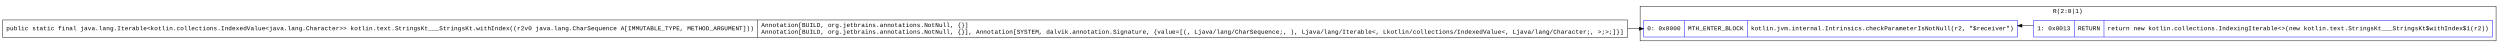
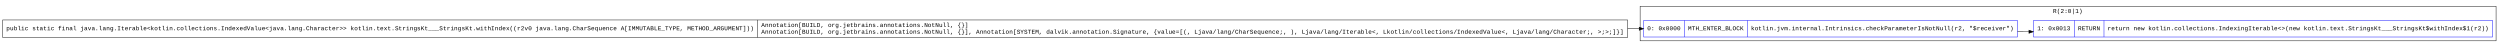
  digraph {
    rankdir=LR
    fontname="Liberation Mono"
    node [color=blue shape=record fontname="Liberation Mono"]
    edge [fontname="Liberation Mono"]
    n1 [label="{0\:\ 0x0000|MTH_ENTER_BLOCK\l|kotlin.jvm.internal.Intrinsics.checkParameterIsNotNull(r2, \"$receiver\")\l}"]
    n2 [label="{1\:\ 0x0013|RETURN\l|return new kotlin.collections.IndexingIterable\<\>(new kotlin.text.StringsKt___StringsKt$withIndex$1(r2))\l}"]
    n3 [label="{public static final java.lang.Iterable\<kotlin.collections.IndexedValue\<java.lang.Character\>\> kotlin.text.StringsKt___StringsKt.withIndex((r2v0 java.lang.CharSequence A[IMMUTABLE_TYPE, METHOD_ARGUMENT]))  | Annotation[BUILD, org.jetbrains.annotations.NotNull, \{\}]\lAnnotation[BUILD, org.jetbrains.annotations.NotNull, \{\}], Annotation[SYSTEM, dalvik.annotation.Signature, \{value=[(, Ljava\/lang\/CharSequence;, ), Ljava\/lang\/Iterable\<, Lkotlin\/collections\/IndexedValue\<, Ljava\/lang\/Character;, \>;\>;]\}]\l}" color=""]
    subgraph cluster_1 {
      label="R(2:0|1)"
      n1
      n2
    }
-   n2 -> n1
+   n1 -> n2
    n3 -> n1
  }
